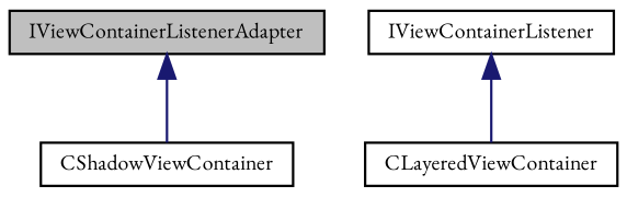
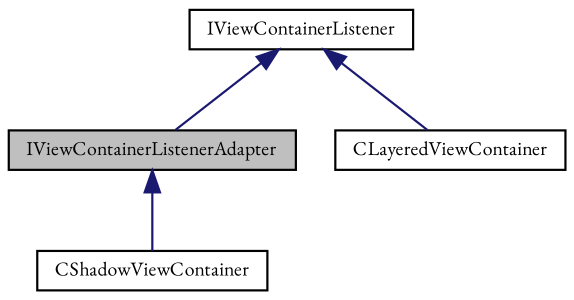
  digraph {
    fontname="EB Garamond"
    node [color=black fontname="EB Garamond" fontsize=9 shape=record]
    edge [color=midnightblue dir=back fontname="EB Garamond" fontsize=9 labelfontname=Arial labelfontsize=9 style=solid]
    n1 [fillcolor=grey75 fontcolor=black height=0.2 label=IViewContainerListenerAdapter style=filled width=0.4]
    n2 [height=0.2 label=CShadowViewContainer width=0.4]
    n3 [height=0.2 label=CLayeredViewContainer width=0.4]
    n4 [height=0.2 label=IViewContainerListener width=0.4]
    n1 -> n2
+   n4 -> n1
    n4 -> n3
  }
